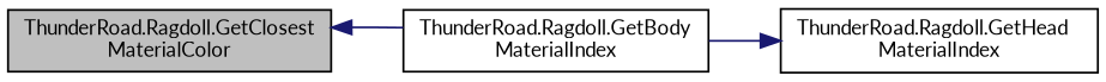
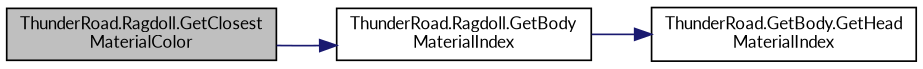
  digraph {
    fontname=Lato
    rankdir=LR
    node [color=black fillcolor=white fontname=Lato fontsize=10 shape=record style=filled]
    edge [color=midnightblue fontname=Lato fontsize=10 labelfontname=Helvetica labelfontsize=10 style=solid]
    n1 [fillcolor=grey75 fontcolor=black height=0.2 label="ThunderRoad.Ragdoll.GetClosest\lMaterialColor" width=0.4]
    n2 [height=0.2 label="ThunderRoad.Ragdoll.GetBody\lMaterialIndex" width=0.4]
-   n3 [height=0.2 label="ThunderRoad.Ragdoll.GetHead\lMaterialIndex" width=0.4]
-   n2 -> n1
+   n3 [height=0.2 label="ThunderRoad.GetBody.GetHead\lMaterialIndex" width=0.4]
+   n1 -> n2
    n2 -> n3
  }
